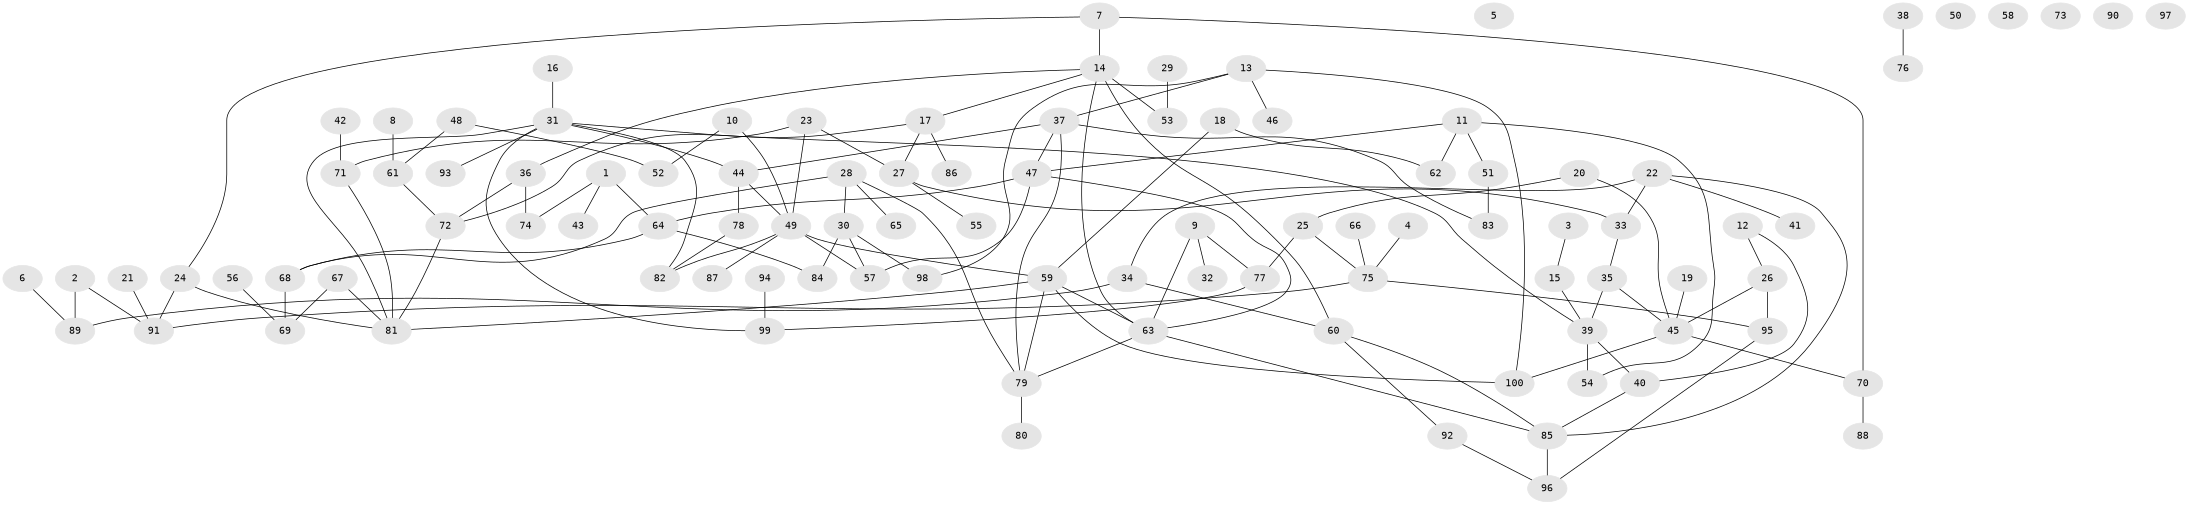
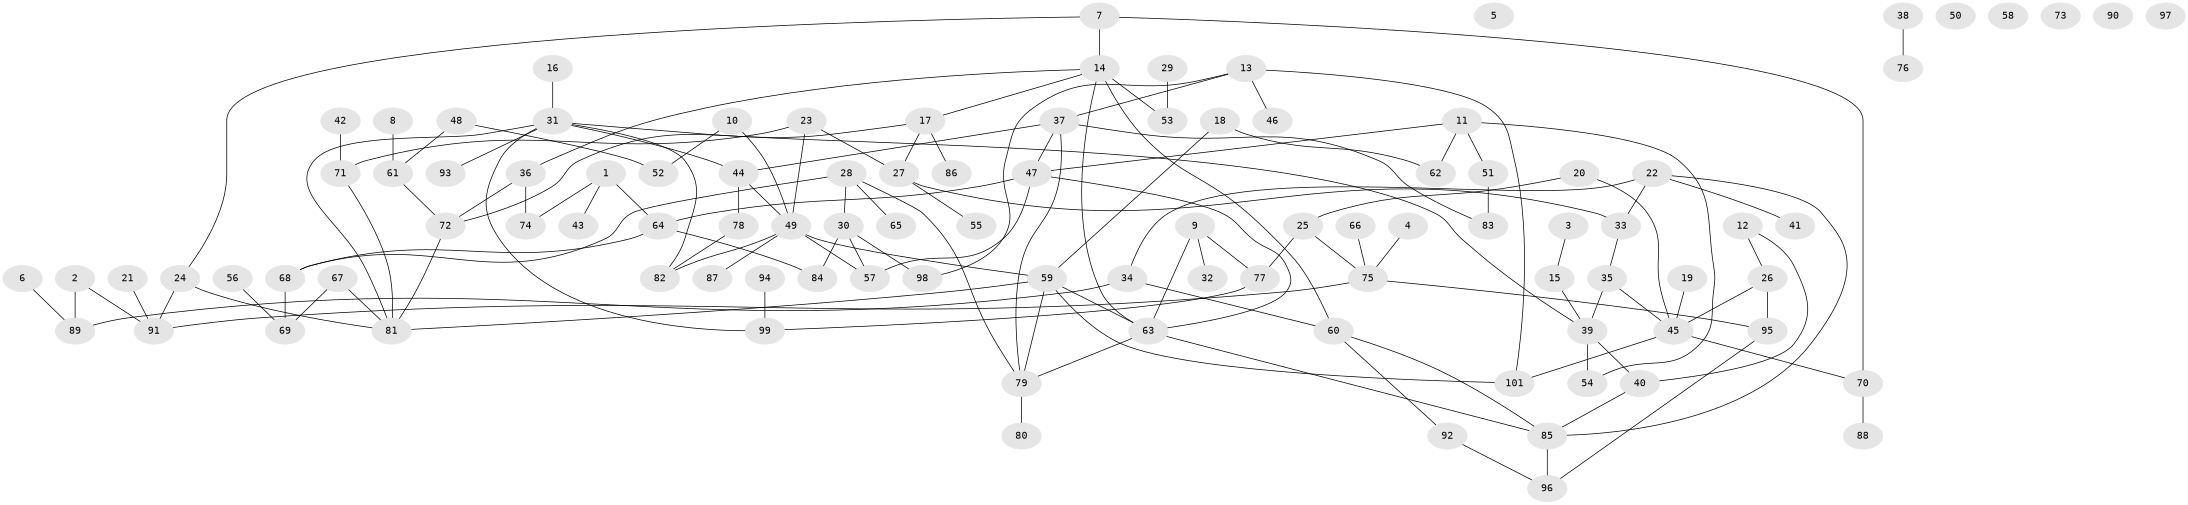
  graph {
    fontname="DejaVu Sans Mono"
    node [color=gray90 fontname="DejaVu Sans Mono" style=filled]
    edge [fontname="DejaVu Sans Mono"]
    1
    43
    64
    74
    68
    84
    2
    89
    91
    3
    15
    39
    4
    75
    95
    5
    6
    7
    14
    24
    70
    63
    17
    36
    53
    60
    81
    88
    8
    61
    72
    9
    32
    77
    85
    79
    99
    10
    49
    52
    59
    57
    82
    87
    11
    47
    51
    54
    62
    83
    12
    26
    40
    45
    13
    37
    46
    98
-   100
+   100 [label=101]
    44
    27
    86
    92
    16
    31
    93
    33
    55
    18
    19
    20
    25
    21
    22
    34
    41
    35
    96
    23
    71
    28
    30
    65
    69
    80
    29
    78
    38
    76
    94
    42
    48
    50
    56
    58
    66
    67
    73
    90
    97
    1 -- 43
    1 -- 64
    1 -- 74
    64 -- 68
    64 -- 84
    68 -- 69
    2 -- 89
    2 -- 91
    3 -- 15
    15 -- 39
    39 -- 54
    39 -- 40
    4 -- 75
    75 -- 91
    75 -- 95
    95 -- 96
    6 -- 89
    7 -- 14
    7 -- 24
    7 -- 70
    14 -- 63
    14 -- 17
    14 -- 36
    14 -- 53
    14 -- 60
    24 -- 91
    24 -- 81
    70 -- 88
    63 -- 85
    63 -- 79
    17 -- 72
    17 -- 27
    17 -- 86
    36 -- 74
    36 -- 72
    60 -- 85
    60 -- 92
    8 -- 61
    61 -- 72
    72 -- 81
    9 -- 63
    9 -- 32
    9 -- 77
    77 -- 99
    85 -- 96
    79 -- 80
    10 -- 49
    10 -- 52
    49 -- 59
    49 -- 57
    49 -- 82
    49 -- 87
    59 -- 63
    59 -- 81
    59 -- 79
    59 -- 100
    11 -- 47
    11 -- 51
    11 -- 54
    11 -- 62
    47 -- 64
    47 -- 63
    47 -- 57
    51 -- 83
    12 -- 26
    12 -- 40
    26 -- 95
    26 -- 45
    40 -- 85
    45 -- 70
    45 -- 100
    13 -- 37
    13 -- 46
    13 -- 98
    13 -- 100
    37 -- 79
    37 -- 47
    37 -- 83
    37 -- 44
    44 -- 49
    44 -- 78
    27 -- 33
    27 -- 55
    92 -- 96
    16 -- 31
    31 -- 39
    31 -- 81
    31 -- 99
    31 -- 82
    31 -- 44
    31 -- 93
    33 -- 35
    18 -- 59
    18 -- 62
    19 -- 45
    20 -- 45
    20 -- 25
    25 -- 75
    25 -- 77
    21 -- 91
    22 -- 85
    22 -- 33
    22 -- 34
    22 -- 41
    34 -- 89
    34 -- 60
    35 -- 39
    35 -- 45
    23 -- 49
    23 -- 27
    23 -- 71
    71 -- 81
    28 -- 68
    28 -- 79
    28 -- 30
    28 -- 65
    30 -- 84
    30 -- 57
    30 -- 98
    29 -- 53
    78 -- 82
    38 -- 76
    94 -- 99
    42 -- 71
    48 -- 61
    48 -- 52
    56 -- 69
    66 -- 75
    67 -- 81
    67 -- 69
  }
